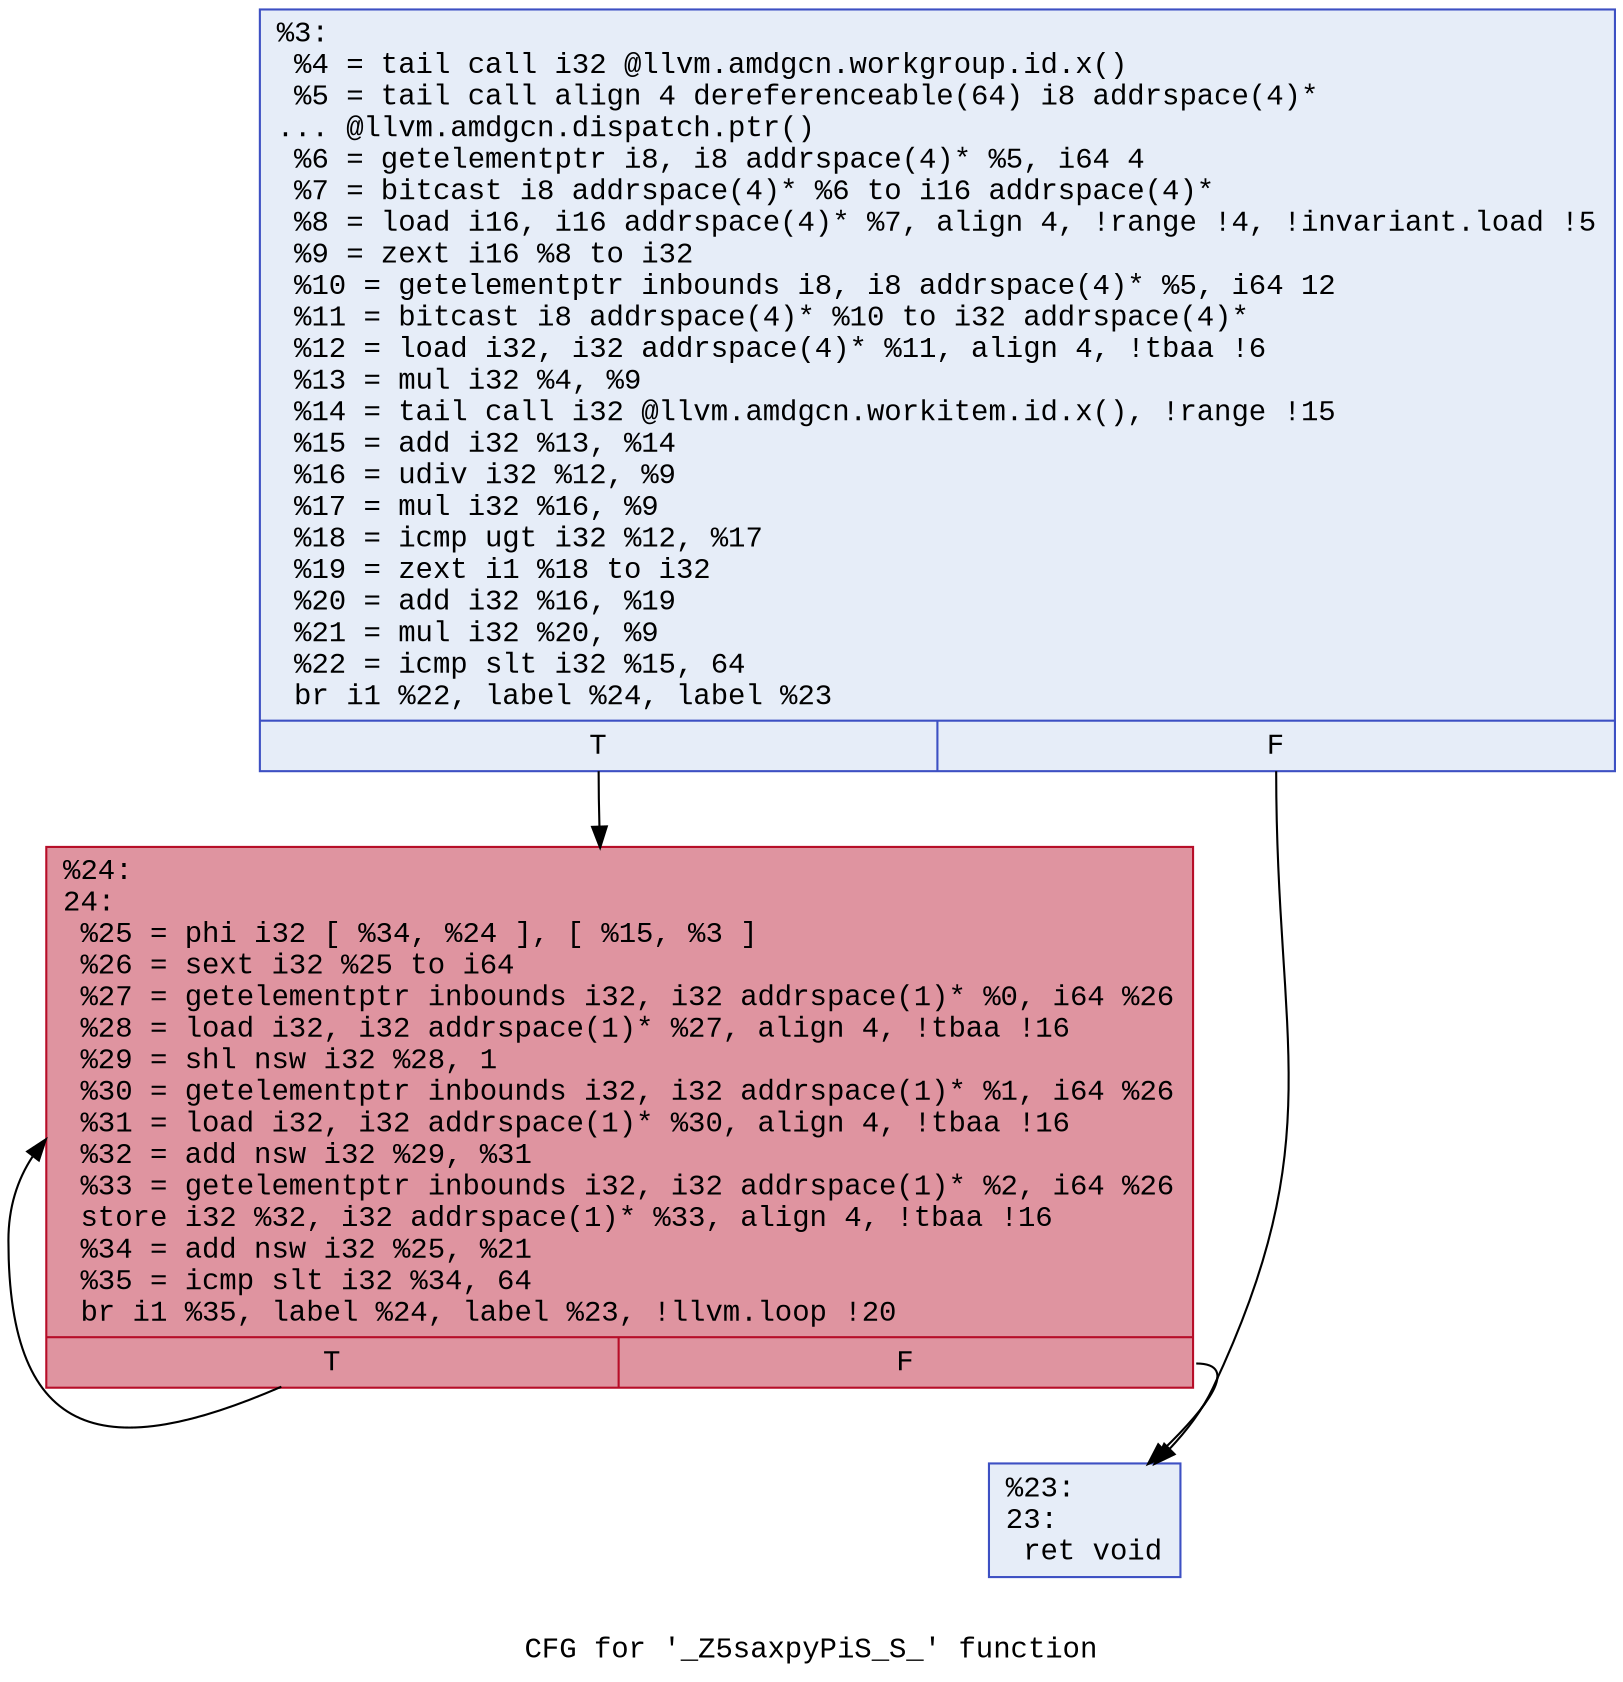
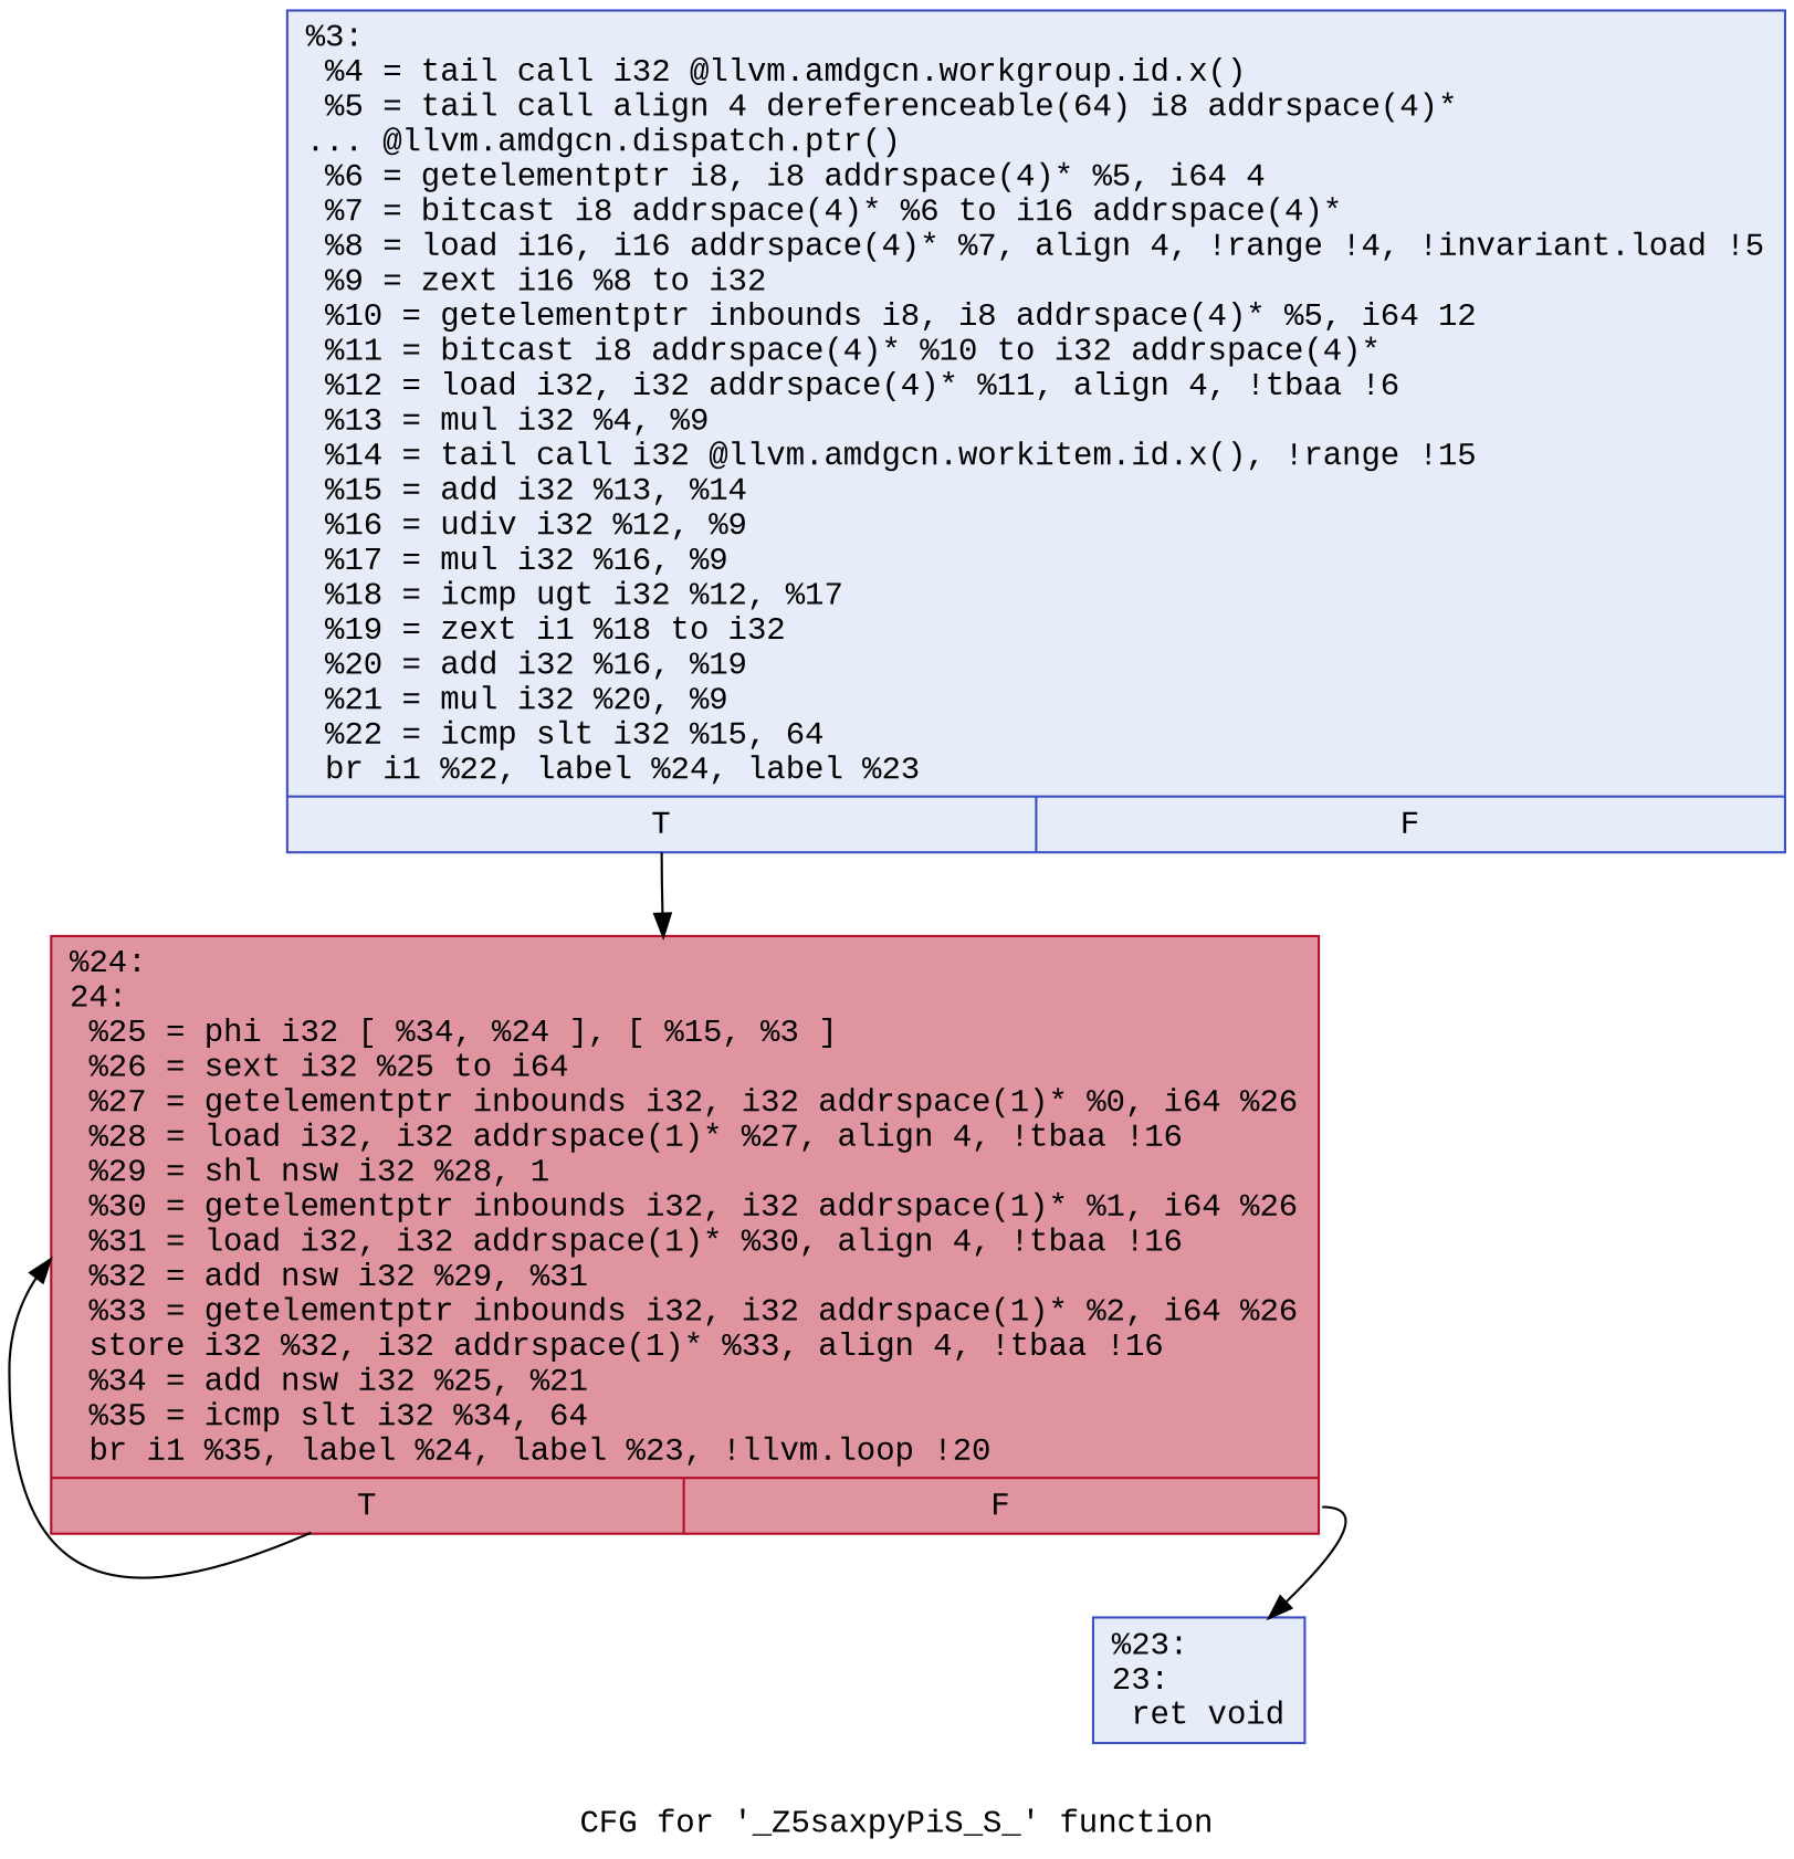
  digraph {
    label="CFG for '_Z5saxpyPiS_S_' function"
    fontname="Liberation Mono"
    node [color="#3d50c3ff" fillcolor="#c7d7f070" shape=record style=filled fontname="Liberation Mono"]
    edge [tailport=s0 fontname="Liberation Mono"]
    n1 [label="{%3:\l  %4 = tail call i32 @llvm.amdgcn.workgroup.id.x()\l  %5 = tail call align 4 dereferenceable(64) i8 addrspace(4)*\l... @llvm.amdgcn.dispatch.ptr()\l  %6 = getelementptr i8, i8 addrspace(4)* %5, i64 4\l  %7 = bitcast i8 addrspace(4)* %6 to i16 addrspace(4)*\l  %8 = load i16, i16 addrspace(4)* %7, align 4, !range !4, !invariant.load !5\l  %9 = zext i16 %8 to i32\l  %10 = getelementptr inbounds i8, i8 addrspace(4)* %5, i64 12\l  %11 = bitcast i8 addrspace(4)* %10 to i32 addrspace(4)*\l  %12 = load i32, i32 addrspace(4)* %11, align 4, !tbaa !6\l  %13 = mul i32 %4, %9\l  %14 = tail call i32 @llvm.amdgcn.workitem.id.x(), !range !15\l  %15 = add i32 %13, %14\l  %16 = udiv i32 %12, %9\l  %17 = mul i32 %16, %9\l  %18 = icmp ugt i32 %12, %17\l  %19 = zext i1 %18 to i32\l  %20 = add i32 %16, %19\l  %21 = mul i32 %20, %9\l  %22 = icmp slt i32 %15, 64\l  br i1 %22, label %24, label %23\l|{<s0>T|<s1>F}}"]
    n2 [color="#b70d28ff" fillcolor="#b70d2870" label="{%24:\l24:                                               \l  %25 = phi i32 [ %34, %24 ], [ %15, %3 ]\l  %26 = sext i32 %25 to i64\l  %27 = getelementptr inbounds i32, i32 addrspace(1)* %0, i64 %26\l  %28 = load i32, i32 addrspace(1)* %27, align 4, !tbaa !16\l  %29 = shl nsw i32 %28, 1\l  %30 = getelementptr inbounds i32, i32 addrspace(1)* %1, i64 %26\l  %31 = load i32, i32 addrspace(1)* %30, align 4, !tbaa !16\l  %32 = add nsw i32 %29, %31\l  %33 = getelementptr inbounds i32, i32 addrspace(1)* %2, i64 %26\l  store i32 %32, i32 addrspace(1)* %33, align 4, !tbaa !16\l  %34 = add nsw i32 %25, %21\l  %35 = icmp slt i32 %34, 64\l  br i1 %35, label %24, label %23, !llvm.loop !20\l|{<s0>T|<s1>F}}"]
    n3 [label="{%23:\l23:                                               \l  ret void\l}"]
    n1 -> n2
-   n1 -> n3 [tailport=s1]
    n2 -> n2
    n2 -> n3 [tailport=s1]
  }
